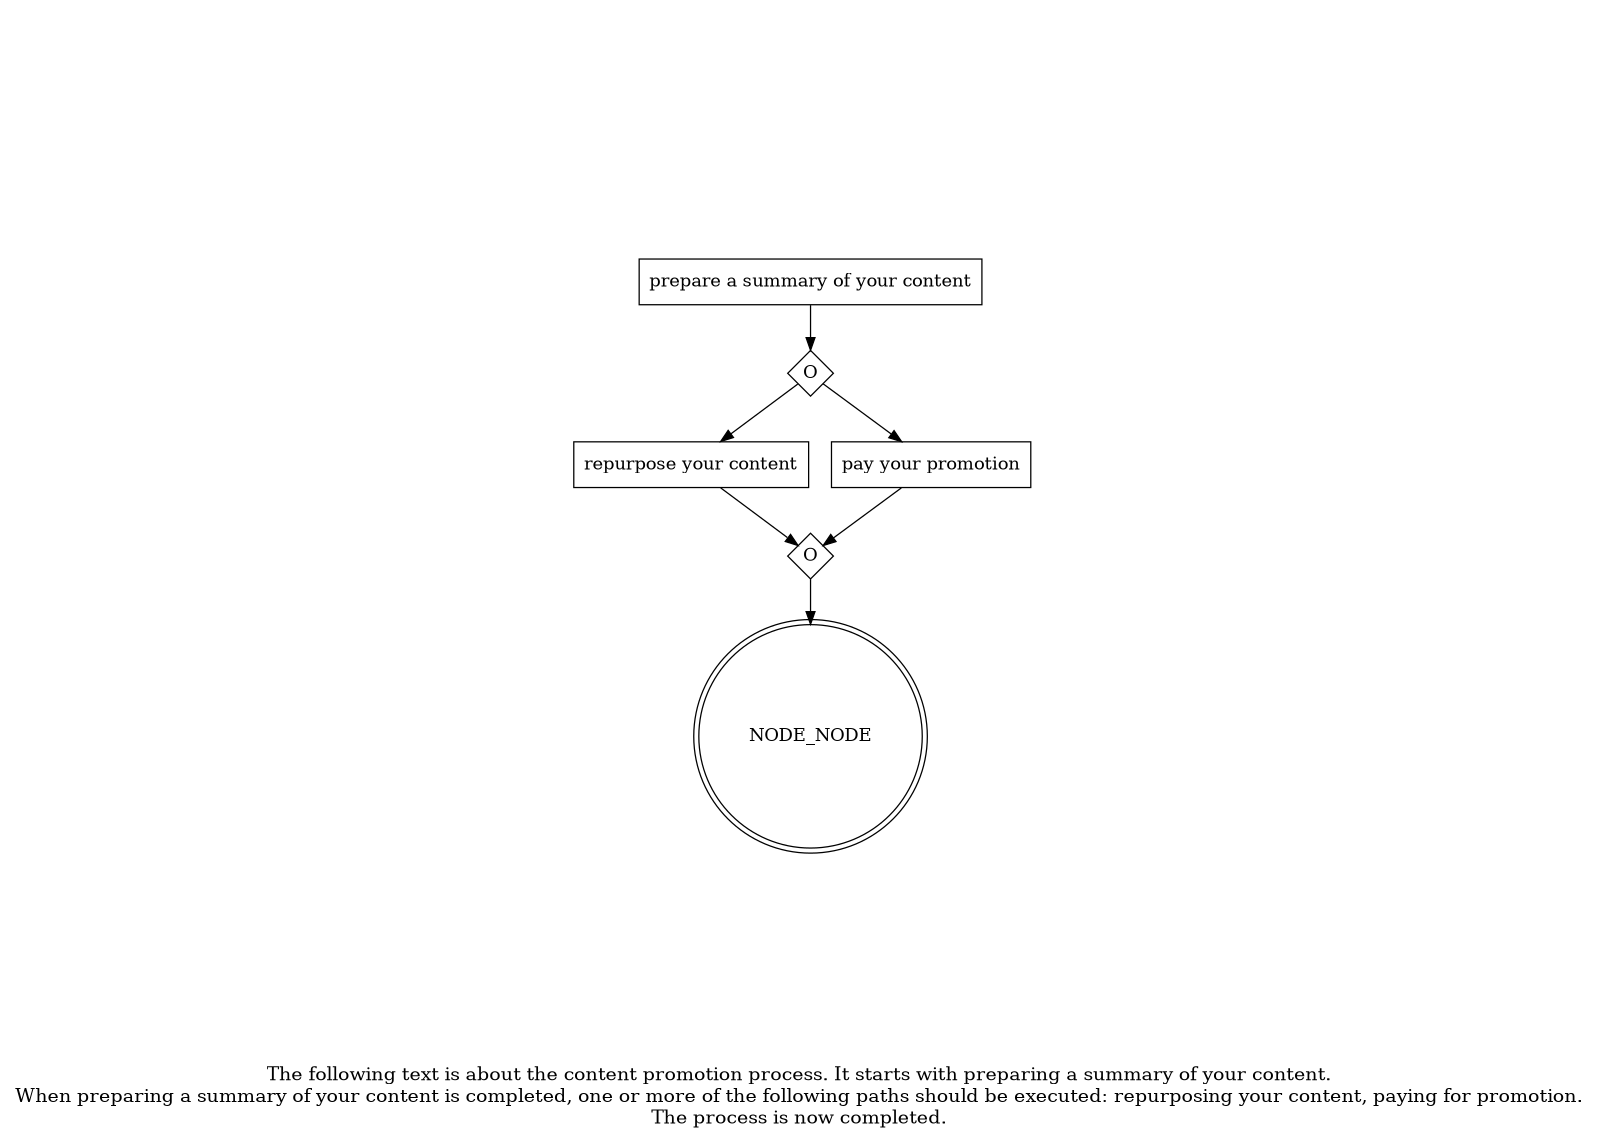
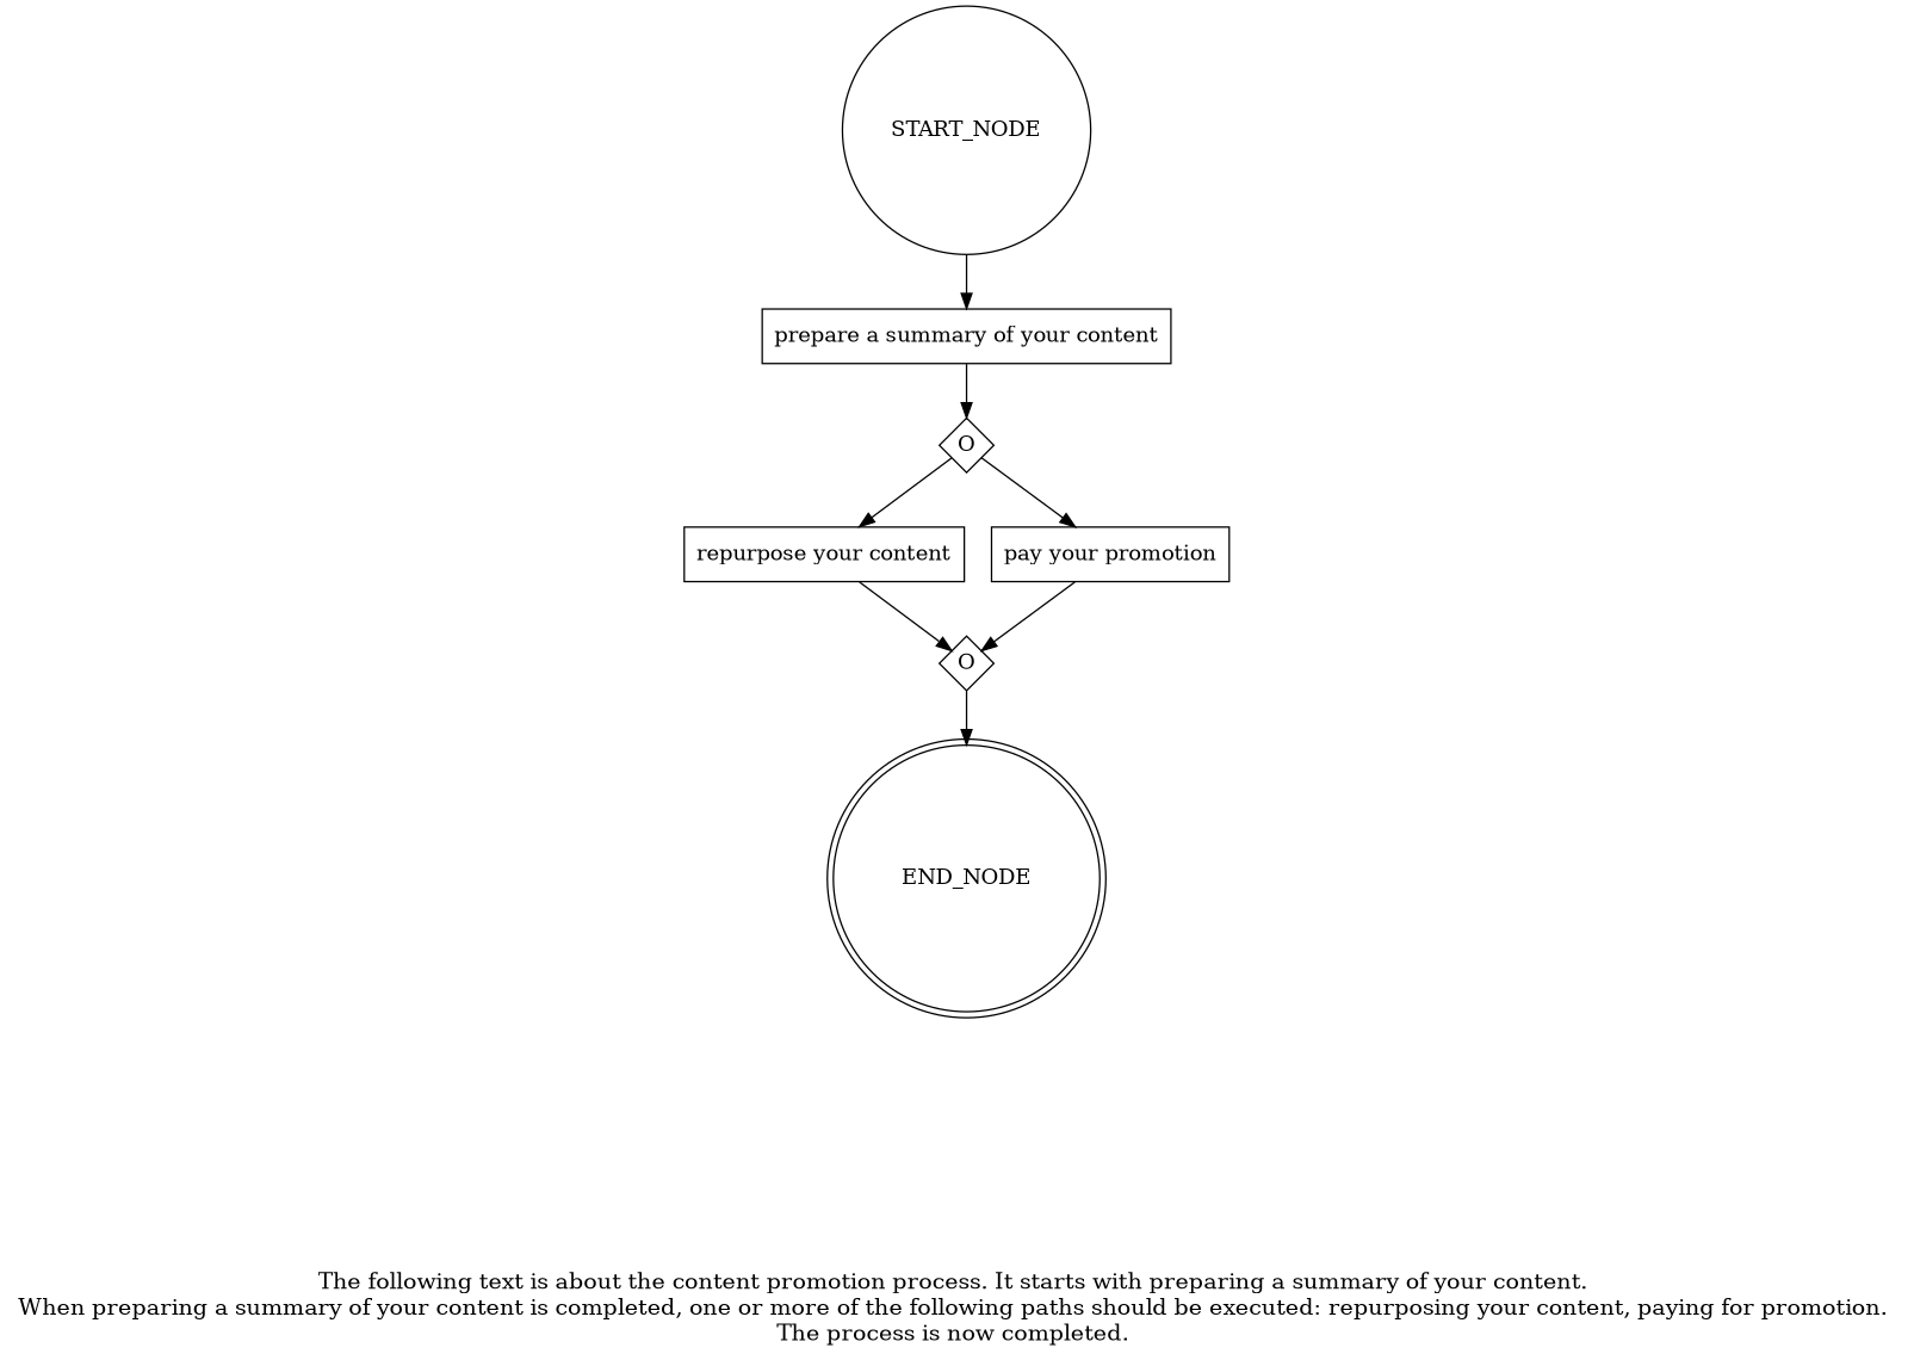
  digraph {
    fontsize=15
    label="\n\n\nThe following text is about the content promotion process. It starts with preparing a summary of your content. \nWhen preparing a summary of your content is completed, one or more of the following paths should be executed: repurposing your content, paying for promotion. \nThe process is now completed. \n"
    rankdir=TB
    node [shape=box]
    "prepare a summary of your content"
    n2 [fixedsize=true label=O shape=diamond width=0.5]
    "repurpose your content"
    n4 [label="pay your promotion"]
    n5 [fixedsize=true label=O shape=diamond width=0.5]
-   END_NODE [shape=doublecircle width=0.2 label=NODE_NODE]
+   END_NODE [shape=doublecircle width=0.2]
+   START_NODE [shape=circle width=0.3]
    subgraph sub_1 {
      "prepare a summary of your content"
      n2
      "repurpose your content"
      n4
      n5
    }
    "prepare a summary of your content" -> n2
    n2 -> "repurpose your content"
    n2 -> n4
    "repurpose your content" -> n5
    n4 -> n5
    n5 -> END_NODE
+   START_NODE -> "prepare a summary of your content"
  }
